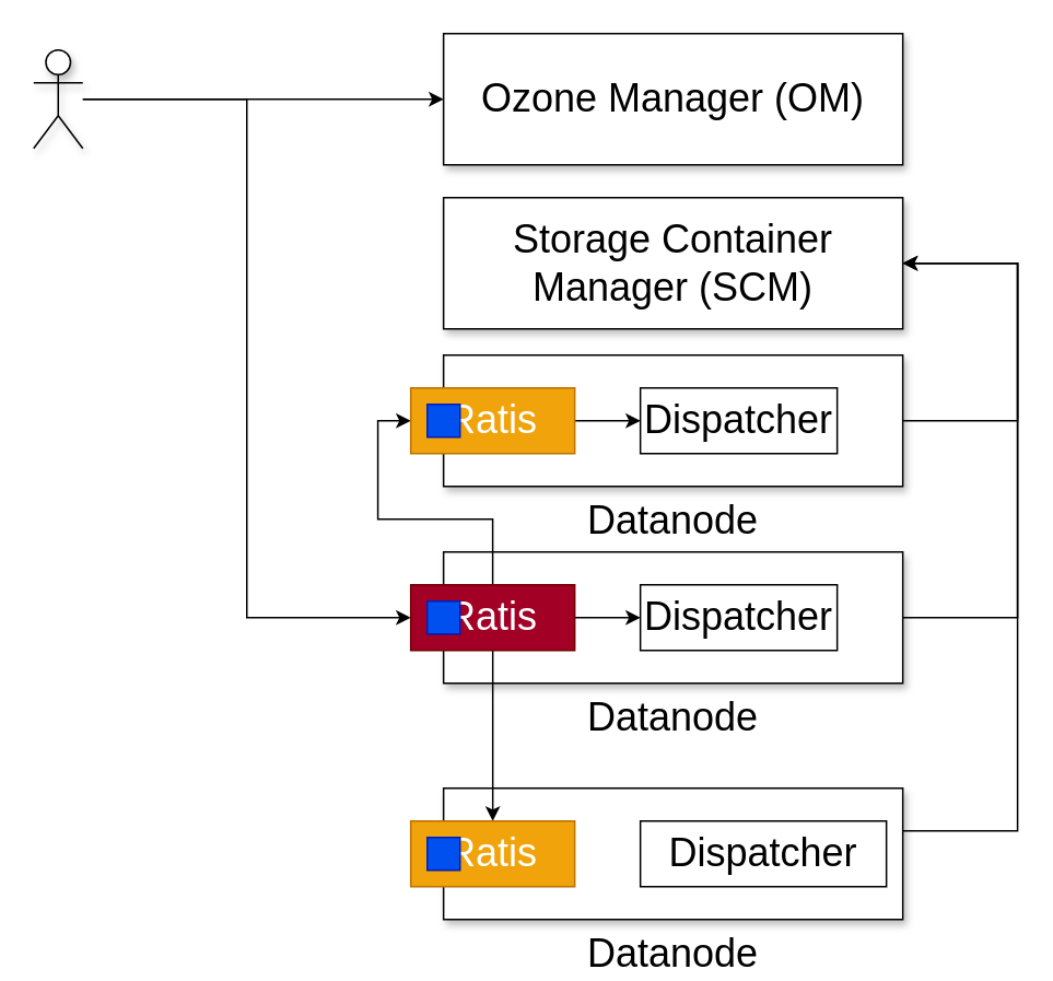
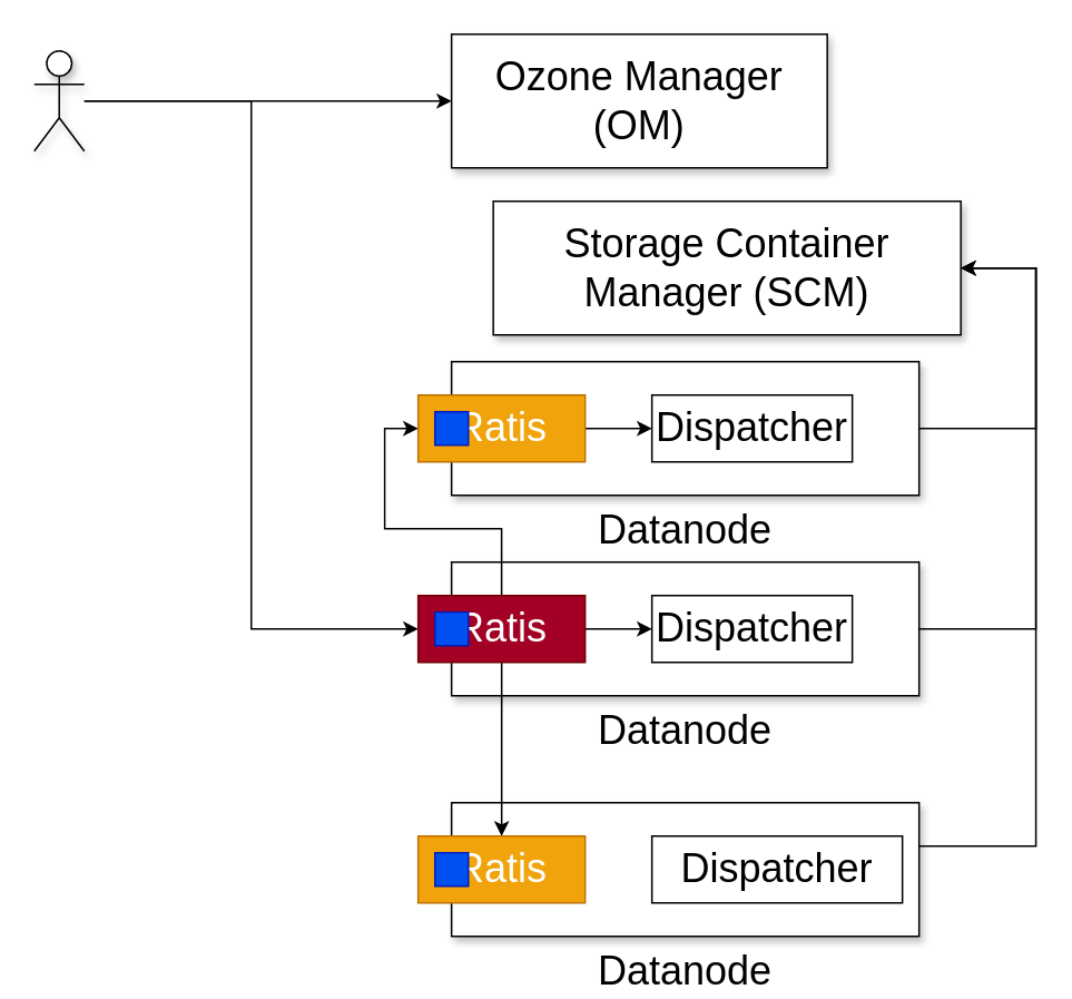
  <mxCell id="0" />
  <mxCell id="1" parent="0" />
  <mxCell id="2" style="edgeStyle=orthogonalEdgeStyle;rounded=0;orthogonalLoop=1;jettySize=auto;html=1;" edge="1" parent="1" source="3" target="6"><mxGeometry relative="1" as="geometry"><Array as="points"><mxPoint x="619.94" y="506" /><mxPoint x="619.94" y="160" /></Array></mxGeometry></mxCell>
  <mxCell id="3" value="Datanode" style="rounded=0;whiteSpace=wrap;html=1;fontSize=24;shadow=1;verticalAlign=top;labelPosition=center;verticalLabelPosition=bottom;align=center;" vertex="1" parent="1"><mxGeometry x="269.94" y="480" width="280" height="80" as="geometry" /></mxCell>
  <mxCell id="4" style="edgeStyle=orthogonalEdgeStyle;rounded=0;orthogonalLoop=1;jettySize=auto;html=1;" edge="1" parent="1" source="5" target="6"><mxGeometry relative="1" as="geometry"><Array as="points"><mxPoint x="619.94" y="376" /><mxPoint x="619.94" y="160" /></Array></mxGeometry></mxCell>
  <mxCell id="5" value="Datanode" style="rounded=0;whiteSpace=wrap;html=1;fontSize=24;shadow=1;verticalAlign=top;labelPosition=center;verticalLabelPosition=bottom;align=center;" parent="1" vertex="1"><mxGeometry x="269.94" y="336" width="280" height="80" as="geometry" /></mxCell>
- <mxCell id="6" value="Storage Container&lt;br&gt;Manager (SCM)" style="rounded=0;whiteSpace=wrap;html=1;fontSize=24;shadow=1;" parent="1" vertex="1"><mxGeometry x="269.94" y="120" width="280" height="80" as="geometry" /></mxCell>
- <mxCell id="7" value="Ozone Manager (OM)" style="rounded=0;whiteSpace=wrap;html=1;fontSize=24;shadow=1;" parent="1" vertex="1"><mxGeometry x="269.94" y="20" width="280" height="80" as="geometry" /></mxCell>
+ <mxCell id="6" value="Storage Container&lt;br&gt;Manager (SCM)" style="rounded=0;whiteSpace=wrap;html=1;fontSize=24;shadow=1;" parent="1" vertex="1"><mxGeometry x="294.94" y="120" width="280" height="80" as="geometry" /></mxCell>
+ <mxCell id="7" value="Ozone Manager (OM)" style="rounded=0;whiteSpace=wrap;html=1;fontSize=24;shadow=1;" parent="1" vertex="1"><mxGeometry x="269.94" y="20" width="225" height="80" as="geometry" /></mxCell>
  <mxCell id="8" style="edgeStyle=orthogonalEdgeStyle;rounded=0;orthogonalLoop=1;jettySize=auto;html=1;entryX=0;entryY=0.5;entryDx=0;entryDy=0;fontSize=24;" parent="1" source="10" target="14" edge="1"><mxGeometry relative="1" as="geometry" /></mxCell>
  <mxCell id="9" style="edgeStyle=orthogonalEdgeStyle;rounded=0;orthogonalLoop=1;jettySize=auto;html=1;" edge="1" parent="1" source="10" target="7"><mxGeometry relative="1" as="geometry" /></mxCell>
  <mxCell id="10" value="" style="shape=umlActor;verticalLabelPosition=bottom;labelBackgroundColor=#ffffff;verticalAlign=top;html=1;outlineConnect=0;shadow=1;fontSize=24;" parent="1" vertex="1"><mxGeometry x="20" y="30" width="30" height="60" as="geometry" /></mxCell>
  <mxCell id="11" style="edgeStyle=orthogonalEdgeStyle;rounded=0;orthogonalLoop=1;jettySize=auto;html=1;fontSize=24;" parent="1" source="14" target="15" edge="1"><mxGeometry relative="1" as="geometry" /></mxCell>
  <mxCell id="12" style="edgeStyle=orthogonalEdgeStyle;rounded=0;orthogonalLoop=1;jettySize=auto;html=1;entryX=0;entryY=0.5;entryDx=0;entryDy=0;fontSize=24;" parent="1" source="14" target="19" edge="1"><mxGeometry relative="1" as="geometry" /></mxCell>
  <mxCell id="13" style="edgeStyle=orthogonalEdgeStyle;rounded=0;orthogonalLoop=1;jettySize=auto;html=1;" edge="1" parent="1" source="14" target="21"><mxGeometry relative="1" as="geometry"><Array as="points" /></mxGeometry></mxCell>
  <mxCell id="14" value="Ratis" style="rounded=0;whiteSpace=wrap;html=1;shadow=0;fontSize=24;fillColor=#a20025;strokeColor=#6F0000;fontColor=#ffffff;" parent="1" vertex="1"><mxGeometry x="249.94" y="356" width="100" height="40" as="geometry" /></mxCell>
  <mxCell id="15" value="Dispatcher" style="rounded=0;whiteSpace=wrap;html=1;shadow=0;fontSize=24;" parent="1" vertex="1"><mxGeometry x="389.94" y="356" width="120" height="40" as="geometry" /></mxCell>
  <mxCell id="16" style="edgeStyle=orthogonalEdgeStyle;rounded=0;orthogonalLoop=1;jettySize=auto;html=1;entryX=1;entryY=0.5;entryDx=0;entryDy=0;" edge="1" parent="1" source="17" target="6"><mxGeometry relative="1" as="geometry"><Array as="points"><mxPoint x="619.94" y="256" /><mxPoint x="619.94" y="160" /></Array></mxGeometry></mxCell>
  <mxCell id="17" value="Datanode" style="rounded=0;whiteSpace=wrap;html=1;fontSize=24;shadow=1;verticalAlign=top;labelPosition=center;verticalLabelPosition=bottom;align=center;" parent="1" vertex="1"><mxGeometry x="269.94" y="216" width="280" height="80" as="geometry" /></mxCell>
  <mxCell id="18" style="edgeStyle=orthogonalEdgeStyle;rounded=0;orthogonalLoop=1;jettySize=auto;html=1;fontSize=24;" parent="1" source="19" target="20" edge="1"><mxGeometry relative="1" as="geometry" /></mxCell>
  <mxCell id="19" value="Ratis" style="rounded=0;whiteSpace=wrap;html=1;shadow=0;fontSize=24;fillColor=#f0a30a;strokeColor=#BD7000;fontColor=#ffffff;" parent="1" vertex="1"><mxGeometry x="249.94" y="236" width="100" height="40" as="geometry" /></mxCell>
  <mxCell id="20" value="Dispatcher" style="rounded=0;whiteSpace=wrap;html=1;shadow=0;fontSize=24;" parent="1" vertex="1"><mxGeometry x="389.94" y="236" width="120" height="40" as="geometry" /></mxCell>
  <mxCell id="21" value="Ratis" style="rounded=0;whiteSpace=wrap;html=1;shadow=0;fontSize=24;fillColor=#f0a30a;strokeColor=#BD7000;fontColor=#ffffff;" vertex="1" parent="1"><mxGeometry x="249.94" y="500" width="100" height="40" as="geometry" /></mxCell>
  <mxCell id="22" value="Dispatcher" style="rounded=0;whiteSpace=wrap;html=1;shadow=0;fontSize=24;" vertex="1" parent="1"><mxGeometry x="389.94" y="500" width="150" height="40" as="geometry" /></mxCell>
  <mxCell id="23" value="" style="whiteSpace=wrap;html=1;aspect=fixed;fillColor=#0050ef;strokeColor=#001DBC;fontColor=#ffffff;" vertex="1" parent="1"><mxGeometry x="260" y="510" width="20" height="20" as="geometry" /></mxCell>
  <mxCell id="24" value="" style="whiteSpace=wrap;html=1;aspect=fixed;fillColor=#0050ef;strokeColor=#001DBC;fontColor=#ffffff;" vertex="1" parent="1"><mxGeometry x="260" y="366" width="20" height="20" as="geometry" /></mxCell>
  <mxCell id="25" value="" style="whiteSpace=wrap;html=1;aspect=fixed;fillColor=#0050ef;strokeColor=#001DBC;fontColor=#ffffff;" vertex="1" parent="1"><mxGeometry x="260" y="246" width="20" height="20" as="geometry" /></mxCell>
